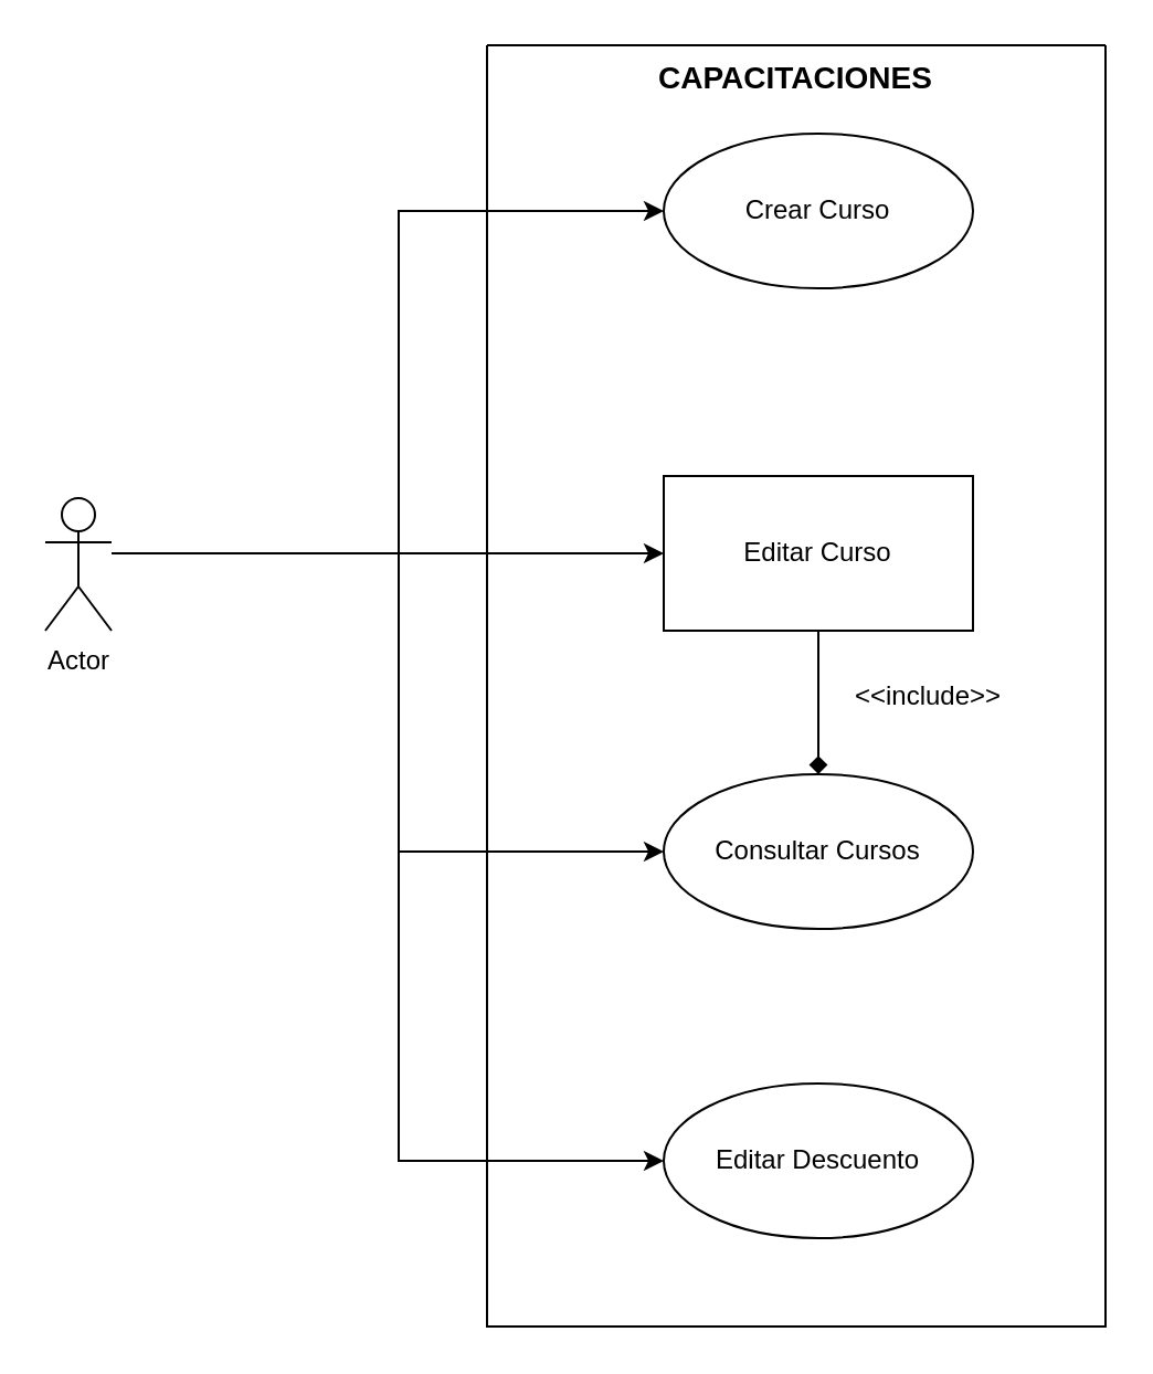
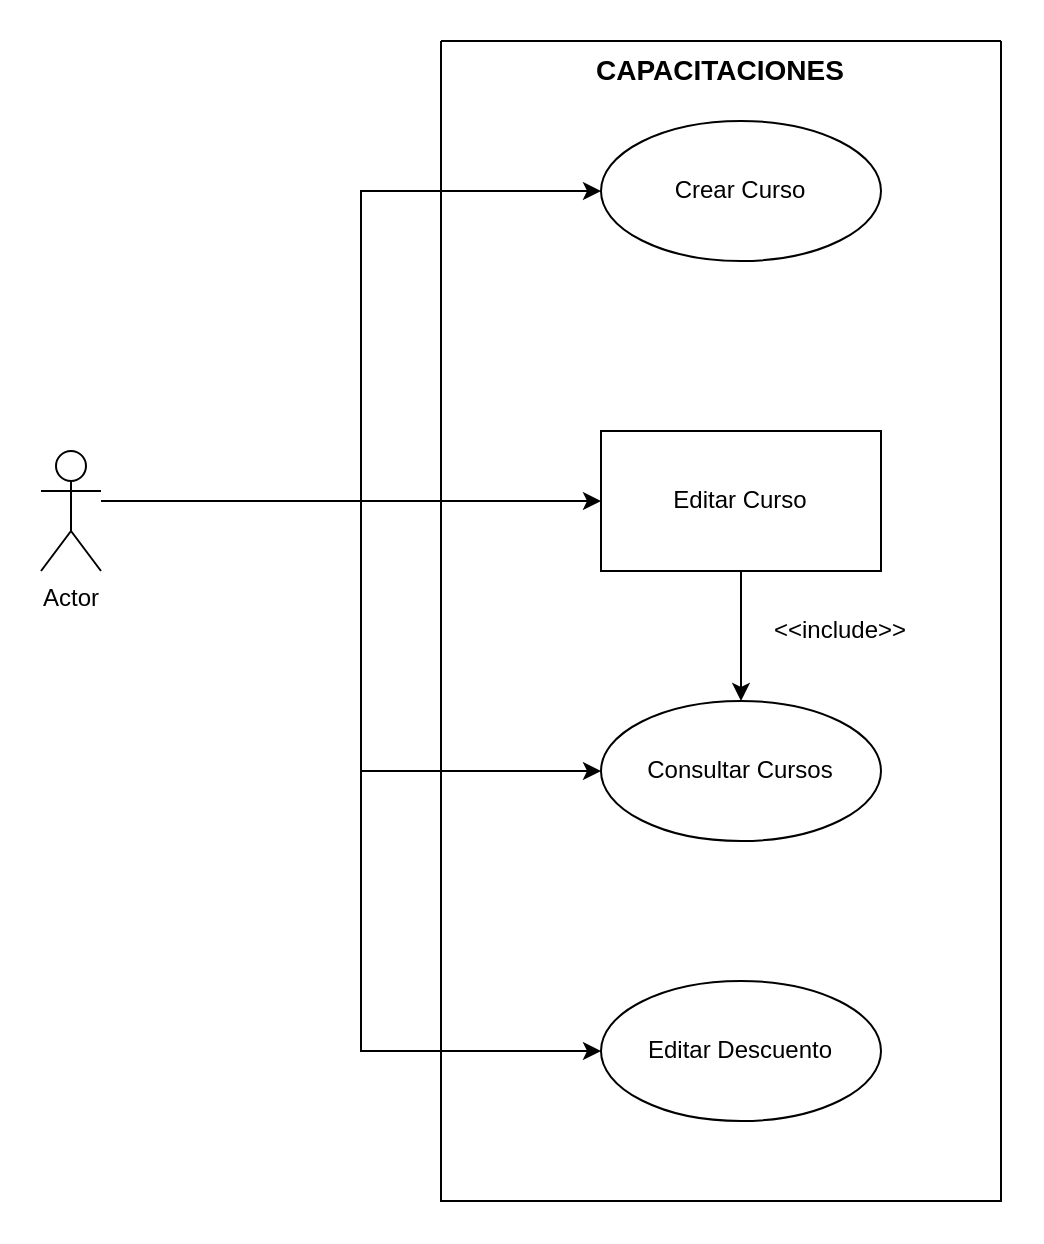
  <mxCell id="0" />
  <mxCell id="1" parent="0" />
  <mxCell id="2" style="edgeStyle=orthogonalEdgeStyle;rounded=0;orthogonalLoop=1;jettySize=auto;html=1;" parent="1" source="6" target="9" edge="1"><mxGeometry relative="1" as="geometry"><mxPoint x="220" y="70" as="targetPoint" /><Array as="points"><mxPoint x="180" y="250" /></Array></mxGeometry></mxCell>
  <mxCell id="3" style="edgeStyle=orthogonalEdgeStyle;rounded=0;orthogonalLoop=1;jettySize=auto;html=1;" parent="1" source="6" target="10" edge="1"><mxGeometry relative="1" as="geometry"><mxPoint x="430" y="250" as="targetPoint" /><Array as="points"><mxPoint x="110" y="250" /><mxPoint x="110" y="250" /></Array></mxGeometry></mxCell>
  <mxCell id="4" style="edgeStyle=orthogonalEdgeStyle;rounded=0;orthogonalLoop=1;jettySize=auto;html=1;" parent="1" source="6" target="11" edge="1"><mxGeometry relative="1" as="geometry"><mxPoint x="220" y="460" as="targetPoint" /><Array as="points"><mxPoint x="180" y="250" /><mxPoint x="180" y="385" /></Array></mxGeometry></mxCell>
  <mxCell id="5" style="edgeStyle=orthogonalEdgeStyle;rounded=0;orthogonalLoop=1;jettySize=auto;html=1;" parent="1" source="6" target="12" edge="1"><mxGeometry relative="1" as="geometry"><mxPoint x="180" y="530" as="targetPoint" /><Array as="points"><mxPoint x="180" y="250" /><mxPoint x="180" y="525" /></Array></mxGeometry></mxCell>
  <mxCell id="6" value="Actor" style="shape=umlActor;verticalLabelPosition=bottom;verticalAlign=top;html=1;outlineConnect=0;" parent="1" vertex="1"><mxGeometry x="20" y="225" width="30" height="60" as="geometry" /></mxCell>
  <mxCell id="7" value="&amp;lt;&amp;lt;include&amp;gt;&amp;gt;" style="text;html=1;strokeColor=none;fillColor=none;align=center;verticalAlign=middle;whiteSpace=wrap;rounded=0;" parent="1" vertex="1"><mxGeometry x="380" y="304.5" width="80" height="20" as="geometry" /></mxCell>
  <mxCell id="8" value="" style="group" parent="1" vertex="1" connectable="0"><mxGeometry x="220" y="20" width="280" height="580" as="geometry" /></mxCell>
  <mxCell id="9" value="Crear Curso" style="ellipse;whiteSpace=wrap;html=1;" parent="8" vertex="1"><mxGeometry x="80" y="40" width="140" height="70" as="geometry" /></mxCell>
  <mxCell id="10" value="Editar Curso" style="whiteSpace=wrap;html=1;rounded=0;" parent="8" vertex="1"><mxGeometry x="80" y="195" width="140" height="70" as="geometry" /></mxCell>
  <mxCell id="11" value="Consultar Cursos" style="ellipse;whiteSpace=wrap;html=1;fillColor=none;" parent="8" vertex="1"><mxGeometry x="80" y="330" width="140" height="70" as="geometry" /></mxCell>
  <mxCell id="12" value="Editar Descuento" style="ellipse;whiteSpace=wrap;html=1;fillColor=none;" parent="8" vertex="1"><mxGeometry x="80" y="470" width="140" height="70" as="geometry" /></mxCell>
  <mxCell id="13" value="" style="swimlane;startSize=0;" parent="8" vertex="1"><mxGeometry width="280" height="580" as="geometry"><mxRectangle x="320" y="280" width="50" height="40" as="alternateBounds" /></mxGeometry></mxCell>
  <mxCell id="14" value="&lt;b style=&quot;font-size: 14px;&quot;&gt;&lt;font style=&quot;font-size: 14px;&quot;&gt;CAPACITACIONES&lt;/font&gt;&lt;/b&gt;" style="text;html=1;strokeColor=none;fillColor=none;align=center;verticalAlign=middle;whiteSpace=wrap;rounded=0;fontSize=14;" parent="13" vertex="1"><mxGeometry x="120" y="5" width="40" height="20" as="geometry" /></mxCell>
- <mxCell id="15" style="edgeStyle=orthogonalEdgeStyle;rounded=0;orthogonalLoop=1;jettySize=auto;html=1;entryX=0.5;entryY=0;entryDx=0;entryDy=0;endArrow=diamond;" parent="8" source="10" target="11" edge="1"><mxGeometry relative="1" as="geometry" /></mxCell>
+ <mxCell id="15" style="edgeStyle=orthogonalEdgeStyle;rounded=0;orthogonalLoop=1;jettySize=auto;html=1;entryX=0.5;entryY=0;entryDx=0;entryDy=0;" parent="8" source="10" target="11" edge="1"><mxGeometry relative="1" as="geometry" /></mxCell>
